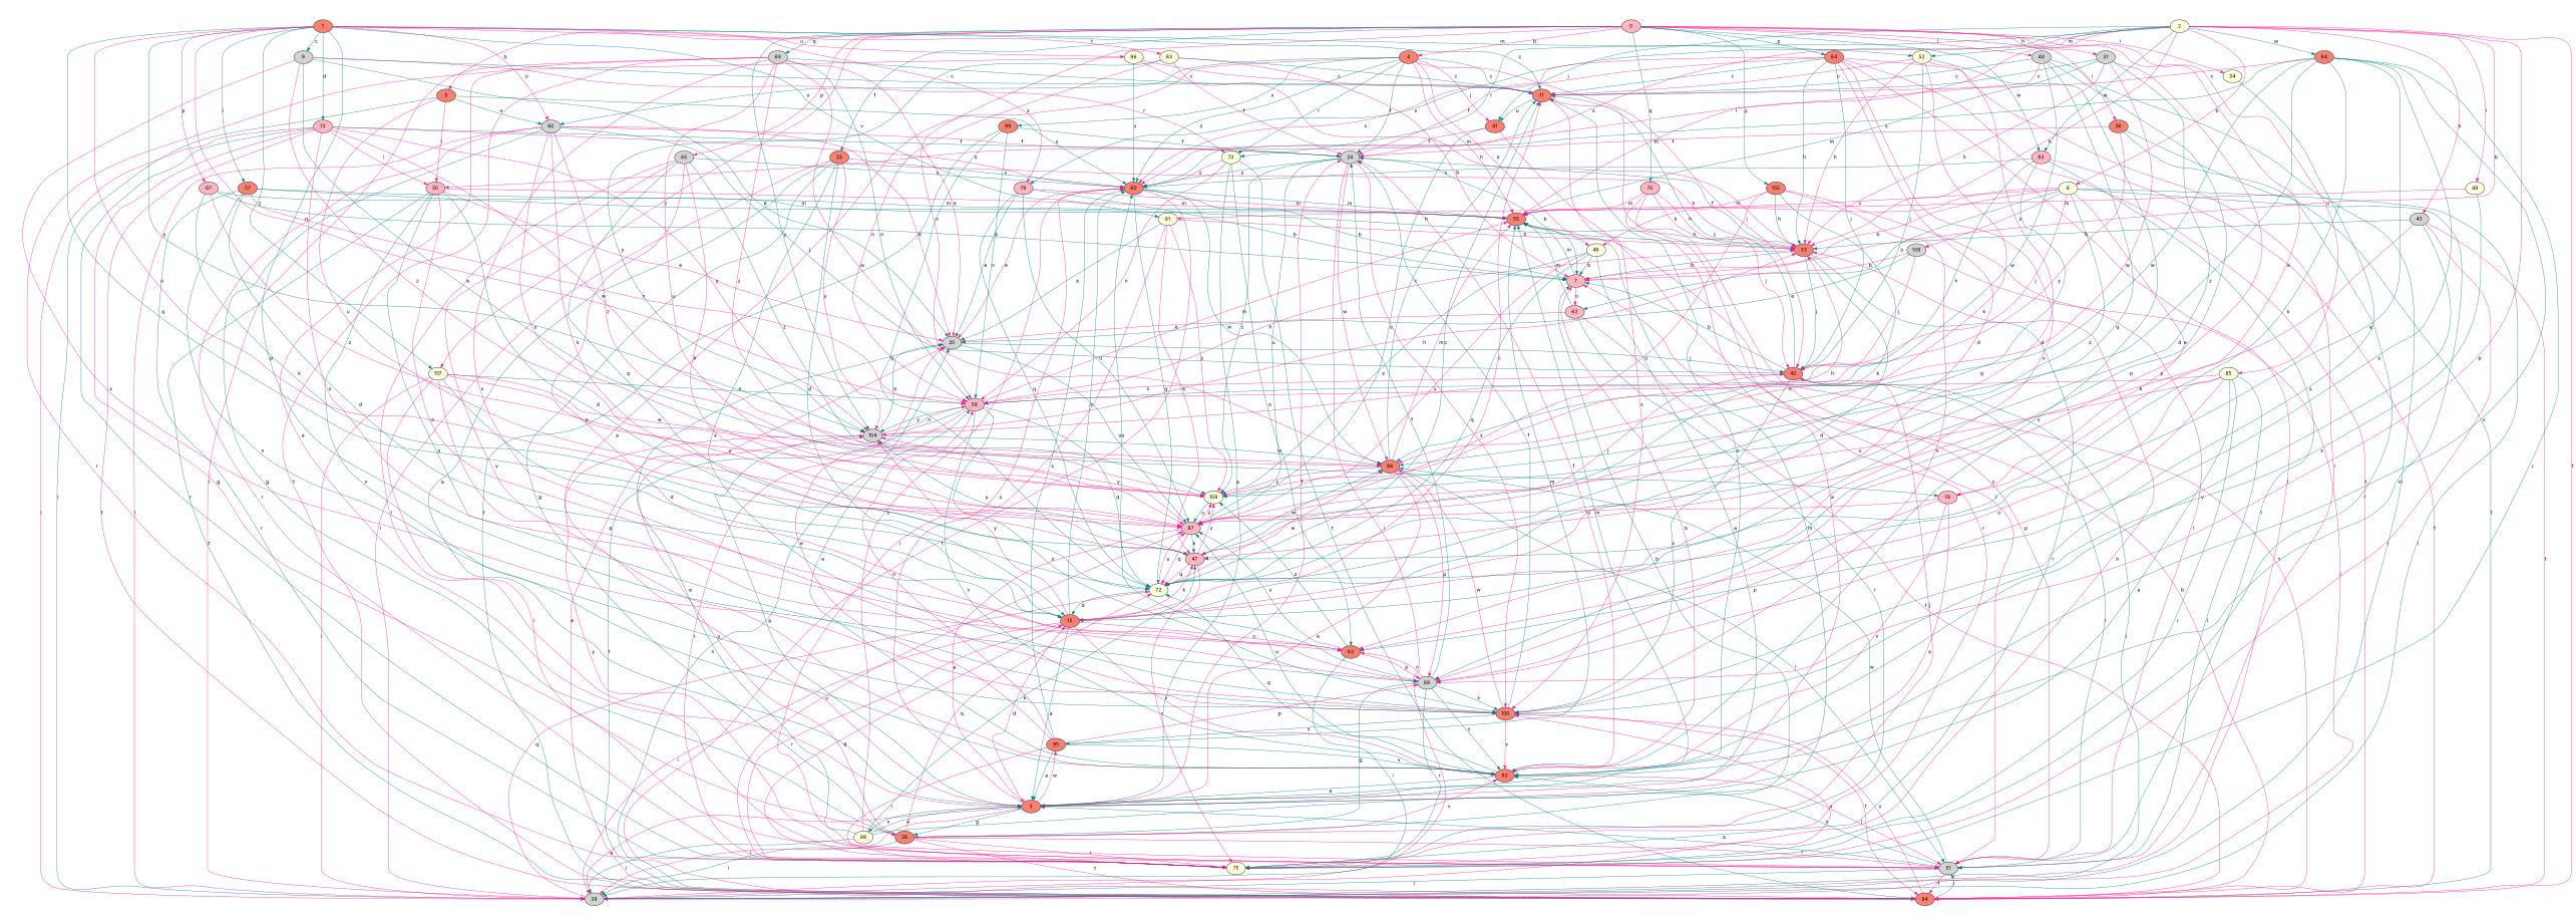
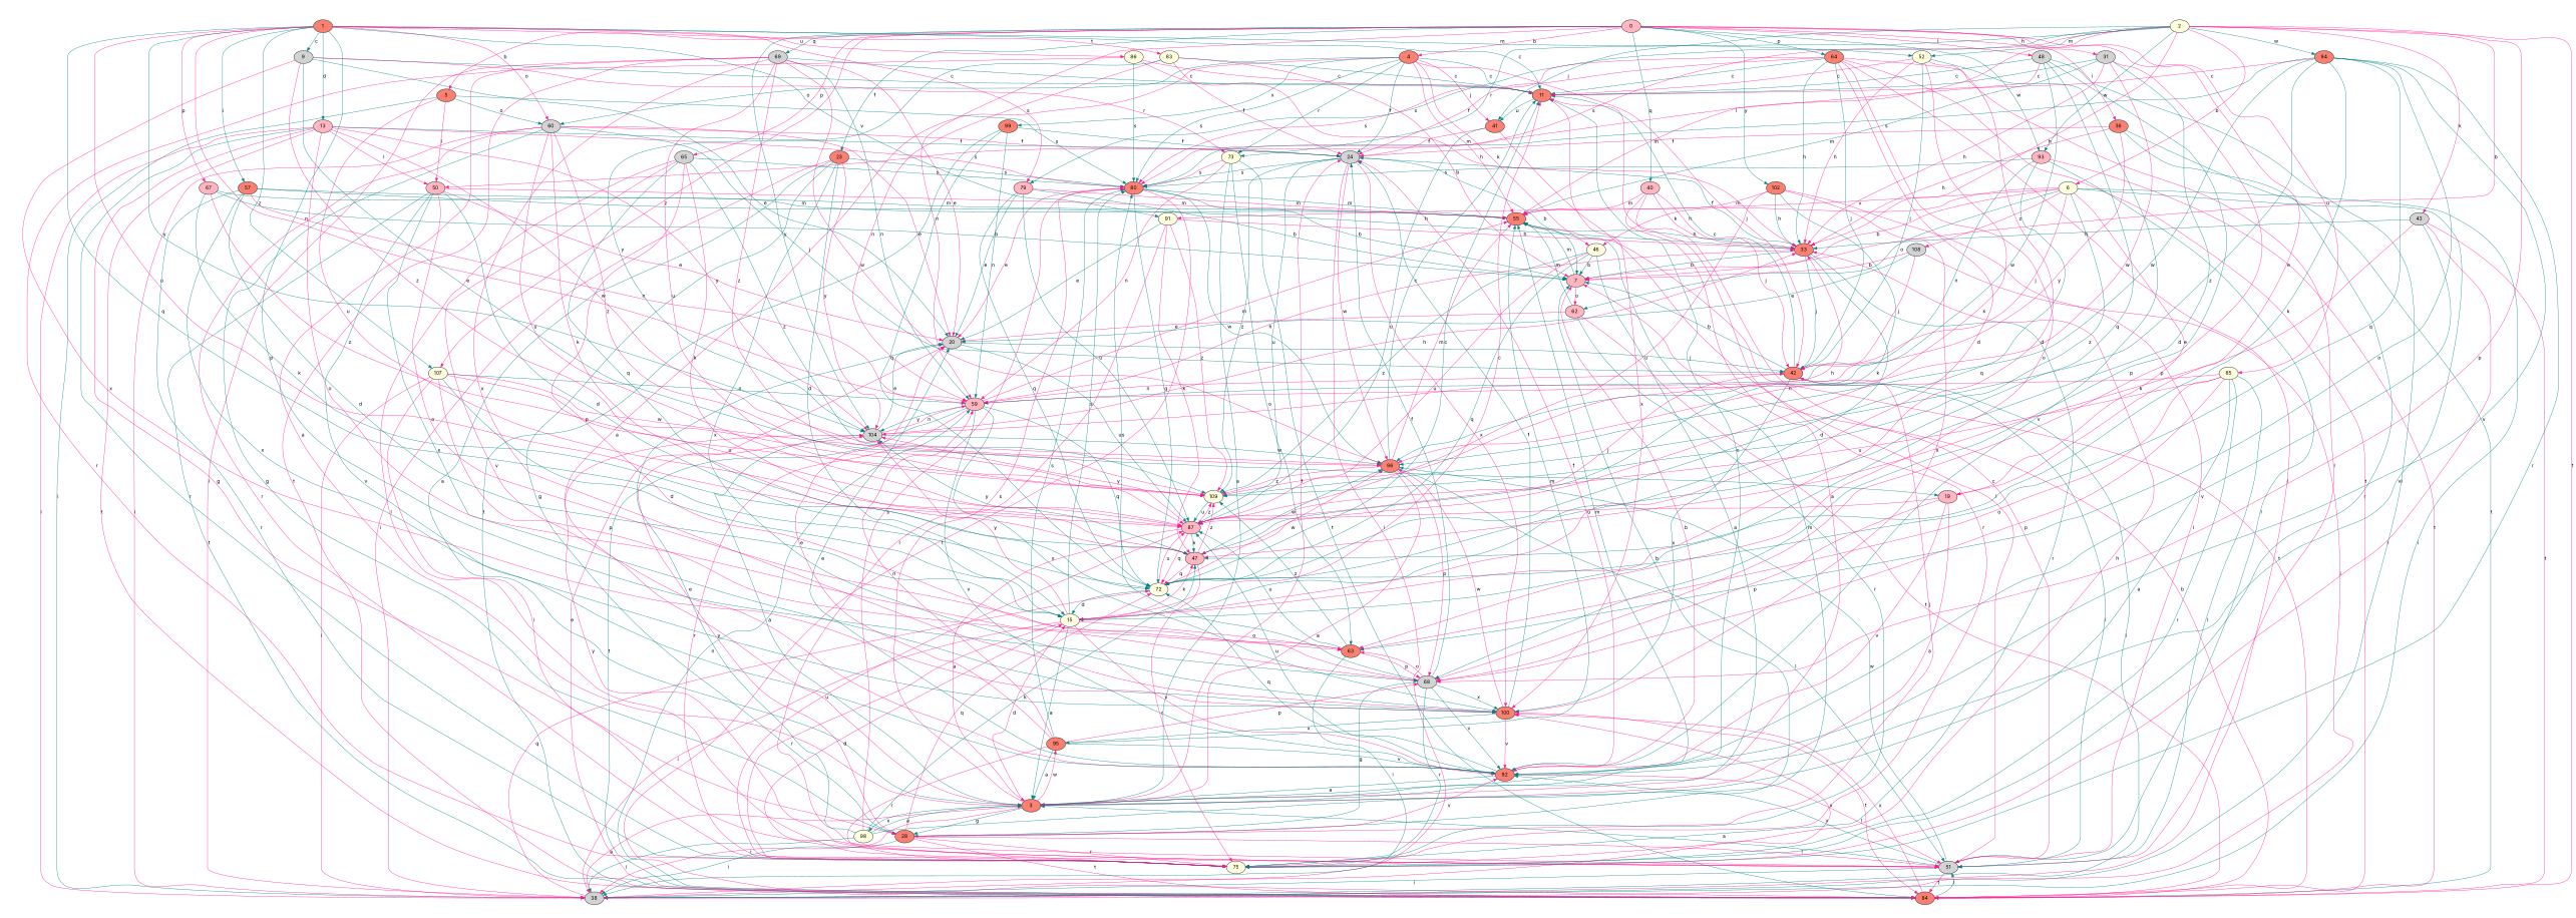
  strict digraph {
    fontname=Inter
    node [fillcolor=salmon fontname=Inter style=filled]
    edge [color=deeppink fontname=Inter]
    0 [fillcolor=lightpink]
    4
    5
    19 [fillcolor=lightpink]
    23
    31 [fillcolor=lightgrey]
-   34 [fillcolor=lightyellow]
    36
    48 [fillcolor=lightgrey]
    59 [fillcolor=lightpink]
    64
    65 [fillcolor=lightgrey]
    69 [fillcolor=lightgrey]
-   70 [fillcolor=lightpink]
+   70 [fillcolor=lightpink label=40]
    85 [fillcolor=lightyellow]
    93 [fillcolor=lightpink]
    102
    104 [fillcolor=lightgrey]
    107 [fillcolor=lightyellow]
    11
    60 [fillcolor=lightgrey]
    41
    73 [fillcolor=lightyellow]
    80
    3
    24 [fillcolor=lightgrey]
    55
    42
    46 [fillcolor=lightyellow]
    99
    87 [fillcolor=lightpink]
    50 [fillcolor=lightpink]
    38 [fillcolor=lightgrey]
    68 [fillcolor=lightgrey]
    92
-   15
+   15 [fillcolor=lightyellow]
    28
    100
    33
    96
    84
    75 [fillcolor=lightyellow]
    72 [fillcolor=lightyellow]
    63
    51 [fillcolor=lightgrey]
    109 [fillcolor=lightyellow]
    47 [fillcolor=lightpink]
    20 [fillcolor=lightgrey]
    1
    9 [fillcolor=lightgrey]
    13 [fillcolor=lightpink]
    n52 [label=57]
    52 [fillcolor=lightyellow]
    67 [fillcolor=lightpink]
    79 [fillcolor=lightpink]
    83 [fillcolor=lightyellow]
    86 [fillcolor=lightyellow]
    91 [fillcolor=lightyellow]
    7 [fillcolor=lightpink]
    2 [fillcolor=lightyellow]
    6 [fillcolor=lightyellow]
    43 [fillcolor=lightgrey]
-   49 [fillcolor=lightyellow]
    94
    62 [fillcolor=lightpink]
    108 [fillcolor=lightgrey]
    95
    98 [fillcolor=lightyellow]
    0 -> 4 [label=b]
    0 -> 5 [label=b]
    0 -> 19 [label=e]
    0 -> 23 [color=teal label=f]
    0 -> 31 [label=h]
-   0 -> 34 [label=i]
    0 -> 36 [label=i]
    0 -> 48 [label=l]
    0 -> 59 [label=n]
    0 -> 64 [color=teal label=p]
    0 -> 65 [label=p]
    0 -> 69 [color=teal label=q]
    0 -> 70 [color=teal label=q]
    0 -> 85 [label=u]
    0 -> 93 [color=teal label=w]
    0 -> 102 [color=teal label=y]
    0 -> 104 [color=teal label=y]
    0 -> 107 [label=z]
    4 -> 11 [color=teal label=c]
    4 -> 60 [color=teal label=o]
    4 -> 41 [label=j]
    4 -> 73 [color=teal label=r]
    4 -> 80 [color=teal label=s]
    4 -> 3 [label=a]
    4 -> 24 [color=teal label=f]
    4 -> 55 [label=m]
    4 -> 42 [label=j]
    4 -> 46 [label=k]
    4 -> 99 [color=teal label=x]
    5 -> 60 [color=teal label=o]
    5 -> 80 [color=teal label=s]
    5 -> 87 [label=u]
    5 -> 50 [label=l]
    5 -> 38 [color=teal label=i]
    19 -> 3 [label=a]
    19 -> 87 [label=u]
    19 -> 68 [label=p]
    19 -> 92 [label=v]
    23 -> 104 [label=y]
    23 -> 80 [color=teal label=s]
    23 -> 3 [color=teal label=a]
    23 -> 38 [label=i]
    23 -> 15 [color=teal label=d]
    23 -> 28 [color=teal label=g]
    23 -> 100 [color=teal label=x]
    31 -> 11 [color=teal label=c]
    31 -> 55 [color=teal label=m]
    31 -> 68 [label=p]
    31 -> 15 [color=teal label=d]
    31 -> 33 [label=h]
    31 -> 96 [label=w]
-   34 -> 100 [color=teal label=x]
    36 -> 104 [label=y]
    36 -> 24 [label=f]
-   23 -> 33 [label=h]
+   36 -> 33 [label=h]
    36 -> 84 [color=teal label=t]
    36 -> 75 [color=teal label=r]
    48 -> 11 [color=teal label=c]
    48 -> 55 [label=m]
    48 -> 38 [color=teal label=i]
    48 -> 68 [color=teal label=p]
    48 -> 96 [color=teal label=w]
    48 -> 72 [color=teal label=q]
    59 -> 104 [color=teal label=y]
    59 -> 55 [label=m]
    59 -> 92 [color=teal label=v]
    59 -> 100 [color=teal label=x]
    59 -> 33 [label=h]
    59 -> 84 [color=teal label=t]
    59 -> 75 [label=r]
    59 -> 72 [color=teal label=q]
    64 -> 11 [color=teal label=c]
    64 -> 80 [label=s]
    64 -> 24 [label=f]
    64 -> 42 [color=teal label=j]
    64 -> 38 [label=i]
    64 -> 15 [label=d]
    64 -> 33 [color=teal label=h]
    64 -> 84 [label=t]
    64 -> 63 [label=o]
    64 -> 51 [label=l]
    65 -> 80 [color=teal label=s]
    65 -> 68 [label=p]
    65 -> 92 [label=v]
    65 -> 72 [color=teal label=q]
    65 -> 51 [label=l]
    65 -> 109 [color=teal label=z]
    65 -> 47 [label=k]
    69 -> 59 [color=teal label=n]
    69 -> 11 [color=teal label=c]
    69 -> 3 [label=a]
    69 -> 87 [label=u]
    69 -> 38 [label=i]
    69 -> 100 [label=x]
    69 -> 96 [label=w]
    69 -> 84 [label=t]
    69 -> 109 [label=z]
    69 -> 20 [label=e]
    70 -> 3 [label=a]
    70 -> 55 [label=m]
    70 -> 42 [label=j]
    70 -> 33 [label=h]
    70 -> 75 [label=r]
    85 -> 59 [label=n]
    85 -> 3 [color=teal label=a]
    85 -> 87 [label=u]
    85 -> 68 [label=p]
    85 -> 75 [color=teal label=r]
    85 -> 63 [label=o]
    85 -> 51 [color=teal label=l]
    93 -> 59 [color=teal label=n]
    93 -> 80 [color=teal label=s]
    93 -> 84 [label=t]
    93 -> 72 [color=teal label=q]
    93 -> 51 [color=teal label=l]
    102 -> 55 [label=m]
    102 -> 87 [label=u]
    102 -> 100 [label=x]
    102 -> 33 [color=teal label=h]
    102 -> 51 [label=l]
    102 -> 47 [color=teal label=k]
    104 -> 59 [label=n]
    104 -> 3 [color=teal label=a]
    104 -> 33 [label=h]
    104 -> 96 [color=teal label=w]
    104 -> 20 [color=teal label=e]
    107 -> 59 [color=teal label=n]
    107 -> 87 [label=u]
    107 -> 38 [label=i]
    107 -> 68 [label=p]
    107 -> 15 [color=teal label=d]
    107 -> 96 [label=w]
    107 -> 51 [label=l]
    11 -> 41 [color=teal label=u]
    11 -> 100 [label=x]
    60 -> 24 [label=f]
    60 -> 42 [color=teal label=j]
    60 -> 87 [label=u]
    60 -> 38 [label=i]
    60 -> 28 [color=teal label=g]
    60 -> 75 [label=r]
    60 -> 109 [label=z]
    60 -> 47 [label=k]
    60 -> 20 [label=e]
    41 -> 24 [label=f]
    41 -> 87 [color=teal label=u]
    41 -> 51 [label=l]
    73 -> 59 [label=n]
    73 -> 80 [label=s]
    73 -> 3 [color=teal label=a]
    73 -> 84 [color=teal label=t]
    73 -> 63 [color=teal label=o]
    80 -> 55 [color=teal label=m]
    80 -> 96 [color=teal label=w]
    80 -> 84 [label=t]
    80 -> 72 [color=teal label=q]
    80 -> 20 [label=e]
    80 -> 7 [color=teal label=b]
    3 -> 11 [color=teal label=c]
    3 -> 80 [label=s]
    3 -> 24 [label=f]
    3 -> 55 [color=teal label=m]
    3 -> 38 [label=i]
    3 -> 15 [label=d]
    3 -> 28 [color=teal label=g]
    3 -> 95 [label=w]
    3 -> 98 [color=teal label=x]
    24 -> 80 [color=teal label=s]
    24 -> 87 [color=teal label=u]
    24 -> 38 [label=i]
    24 -> 100 [label=x]
    24 -> 96 [label=w]
    24 -> 109 [color=teal label=z]
    24 -> 7 [color=teal label=b]
    55 -> 33 [color=teal label=h]
    55 -> 84 [label=t]
    42 -> 59 [label=n]
    42 -> 11 [color=teal label=c]
    42 -> 38 [color=teal label=i]
    42 -> 100 [color=teal label=x]
    42 -> 51 [color=teal label=l]
    42 -> 7 [color=teal label=b]
    46 -> 3 [color=teal label=a]
    46 -> 87 [label=u]
    46 -> 72 [color=teal label=q]
    46 -> 109 [color=teal label=z]
    46 -> 7 [color=teal label=b]
    99 -> 59 [color=teal label=n]
    99 -> 24 [color=teal label=f]
    99 -> 84 [color=teal label=t]
    99 -> 72 [color=teal label=q]
    87 -> 104 [label=y]
    87 -> 3 [label=a]
    87 -> 42 [label=j]
    87 -> 72 [label=q]
    87 -> 109 [label=z]
    87 -> 47 [color=teal label=k]
    50 -> 55 [label=m]
    50 -> 92 [color=teal label=v]
    50 -> 15 [color=teal label=d]
    50 -> 100 [color=teal label=x]
    50 -> 84 [color=teal label=t]
    50 -> 63 [label=o]
    50 -> 20 [label=e]
    38 -> 3 [label=a]
    38 -> 100 [label=x]
    38 -> 72 [label=q]
    68 -> 80 [color=teal label=s]
    68 -> 24 [color=teal label=f]
    68 -> 92 [color=teal label=v]
    68 -> 28 [color=teal label=g]
    68 -> 100 [color=teal label=x]
    68 -> 75 [color=teal label=r]
    68 -> 63 [label=o]
    92 -> 3 [color=teal label=a]
    92 -> 24 [label=f]
    92 -> 87 [color=teal label=u]
    92 -> 72 [color=teal label=q]
    92 -> 51 [label=l]
    92 -> 20 [color=teal label=e]
    92 -> 7 [label=b]
    15 -> 104 [label=y]
    15 -> 11 [label=c]
    15 -> 80 [color=teal label=s]
    15 -> 3 [color=teal label=a]
    15 -> 38 [label=i]
    15 -> 92 [label=v]
    15 -> 75 [label=r]
    15 -> 63 [label=o]
    15 -> 47 [label=k]
    28 -> 104 [label=y]
    28 -> 55 [color=teal label=m]
    28 -> 42 [label=j]
    28 -> 38 [color=teal label=i]
    28 -> 92 [label=v]
    28 -> 84 [label=t]
    28 -> 75 [label=r]
    28 -> 72 [label=q]
    28 -> 51 [label=l]
    100 -> 24 [color=teal label=f]
    100 -> 92 [label=v]
    100 -> 96 [label=w]
    100 -> 84 [label=t]
    100 -> 95 [color=teal label=x]
    33 -> 24 [color=teal label=f]
    33 -> 42 [color=teal label=j]
    33 -> 15 [color=teal label=d]
    33 -> 75 [color=teal label=r]
    33 -> 7 [color=teal label=b]
    96 -> 11 [color=teal label=c]
    96 -> 3 [label=a]
    96 -> 55 [label=m]
    96 -> 68 [label=p]
    96 -> 51 [color=teal label=l]
    96 -> 109 [label=z]
    84 -> 59 [color=teal label=n]
    84 -> 100 [label=x]
    84 -> 51 [color=teal label=l]
    84 -> 20 [label=e]
    84 -> 7 [label=b]
    75 -> 87 [label=u]
    75 -> 15 [label=d]
    75 -> 33 [label=h]
    72 -> 11 [color=teal label=c]
    72 -> 87 [label=u]
    72 -> 15 [color=teal label=d]
    72 -> 96 [label=w]
    63 -> 87 [color=teal label=u]
    63 -> 38 [color=teal label=i]
    63 -> 68 [label=p]
    63 -> 109 [color=teal label=z]
    51 -> 104 [label=y]
    51 -> 11 [label=c]
    51 -> 3 [color=teal label=a]
    51 -> 38 [color=teal label=i]
    51 -> 92 [color=teal label=v]
    51 -> 96 [color=teal label=w]
    51 -> 84 [label=t]
    109 -> 87 [color=teal label=u]
    109 -> 33 [label=h]
    47 -> 104 [color=teal label=y]
    47 -> 96 [color=teal label=w]
    47 -> 75 [label=r]
    47 -> 72 [label=q]
    47 -> 109 [label=z]
    20 -> 42 [color=teal label=j]
    20 -> 87 [color=teal label=u]
    1 -> 59 [label=n]
    1 -> 104 [color=teal label=y]
    1 -> 107 [color=teal label=z]
    1 -> 11 [color=teal label=c]
    1 -> 60 [label=o]
    1 -> 87 [label=u]
    1 -> 68 [color=teal label=p]
    1 -> 72 [color=teal label=q]
    1 -> 9 [color=teal label=c]
    1 -> 13 [color=teal label=d]
    1 -> n52 [color=teal label=i]
    1 -> 52 [color=teal label=m]
    1 -> 67 [label=p]
    1 -> 79 [label=s]
    1 -> 83 [label=t]
    1 -> 86 [label=u]
    1 -> 91 [color=teal label=v]
    9 -> 19 [color=teal label=e]
    9 -> 11 [color=teal label=c]
    9 -> 73 [label=r]
    9 -> 100 [label=x]
    9 -> 109 [label=z]
    9 -> 20 [color=teal label=e]
    13 -> 104 [label=y]
    13 -> 80 [label=s]
    13 -> 24 [color=teal label=f]
    13 -> 50 [label=l]
    13 -> 38 [label=i]
    13 -> 28 [label=g]
    13 -> 96 [label=w]
    13 -> 84 [label=t]
    13 -> 75 [color=teal label=r]
    13 -> 63 [label=o]
    n52 -> 59 [label=n]
    n52 -> 55 [color=teal label=m]
    n52 -> 15 [color=teal label=d]
    n52 -> 100 [color=teal label=x]
    n52 -> 33 [color=teal label=h]
    n52 -> 75 [color=teal label=r]
    52 -> 11 [label=c]
    52 -> 42 [color=teal label=j]
    52 -> 92 [color=teal label=v]
    52 -> 15 [label=d]
    52 -> 33 [label=h]
    52 -> 47 [label=k]
    67 -> 55 [color=teal label=m]
    67 -> 109 [label=z]
    67 -> 47 [color=teal label=k]
    67 -> 7 [color=teal label=b]
    79 -> 55 [label=m]
    79 -> 87 [color=teal label=u]
    79 -> 72 [color=teal label=q]
    79 -> 20 [color=teal label=e]
    79 -> 7 [color=teal label=b]
    83 -> 59 [label=n]
    83 -> 104 [color=teal label=y]
    83 -> 11 [color=teal label=c]
    83 -> 24 [label=f]
    83 -> 7 [label=b]
    86 -> 11 [label=c]
    86 -> 80 [color=teal label=s]
    86 -> 33 [label=h]
    86 -> 75 [label=r]
    91 -> 33 [label=h]
    91 -> 51 [label=l]
    91 -> 109 [label=z]
    91 -> 47 [label=k]
    91 -> 20 [color=teal label=e]
    7 -> 55 [color=teal label=m]
    7 -> 62 [label=o]
    2 -> 93 [color=teal label=w]
    2 -> 41 [color=teal label=j]
    2 -> 73 [color=teal label=r]
    2 -> 80 [label=s]
    2 -> 50 [label=l]
    2 -> 68 [label=p]
    2 -> 33 [label=h]
    2 -> 84 [label=t]
    2 -> 52 [color=teal label=m]
    2 -> 79 [color=teal label=s]
    2 -> 7 [label=b]
    2 -> 6 [label=b]
    2 -> 43 [label=k]
-   2 -> 49 [label=l]
    2 -> 94 [color=teal label=w]
    6 -> 19 [label=e]
    6 -> 42 [label=j]
    6 -> 46 [label=k]
    6 -> 38 [color=teal label=i]
    6 -> 92 [color=teal label=v]
    6 -> 109 [color=teal label=z]
    6 -> 91 [label=v]
    6 -> 7 [label=b]
    6 -> 62 [color=teal label=o]
    6 -> 108 [label=z]
    43 -> 92 [color=teal label=v]
    43 -> 33 [color=teal label=h]
    43 -> 84 [label=t]
    43 -> 75 [label=r]
    43 -> 47 [label=k]
-   49 -> 55 [label=m]
-   49 -> 100 [color=teal label=x]
    94 -> 11 [label=c]
    94 -> 80 [color=teal label=s]
    94 -> 92 [color=teal label=v]
    94 -> 96 [color=teal label=w]
    94 -> 75 [color=teal label=r]
    94 -> 72 [color=teal label=q]
    94 -> 63 [color=teal label=o]
    94 -> 109 [color=teal label=z]
    94 -> 47 [color=teal label=k]
    62 -> 55 [color=teal label=m]
    62 -> 84 [label=t]
    62 -> 75 [color=teal label=r]
    62 -> 20 [label=e]
    108 -> 42 [label=j]
    108 -> 38 [label=i]
    108 -> 20 [color=teal label=e]
    108 -> 7 [label=b]
    95 -> 59 [label=n]
    95 -> 80 [color=teal label=s]
    95 -> 3 [color=teal label=a]
    95 -> 55 [color=teal label=m]
    95 -> 68 [label=p]
    95 -> 92 [color=teal label=v]
    95 -> 75 [label=r]
    95 -> 20 [label=e]
    98 -> 80 [label=s]
    98 -> 3 [color=teal label=a]
    98 -> 38 [color=teal label=i]
    98 -> 47 [color=teal label=k]
    98 -> 20 [color=teal label=e]
    98 -> 7 [color=teal label=b]
  }
